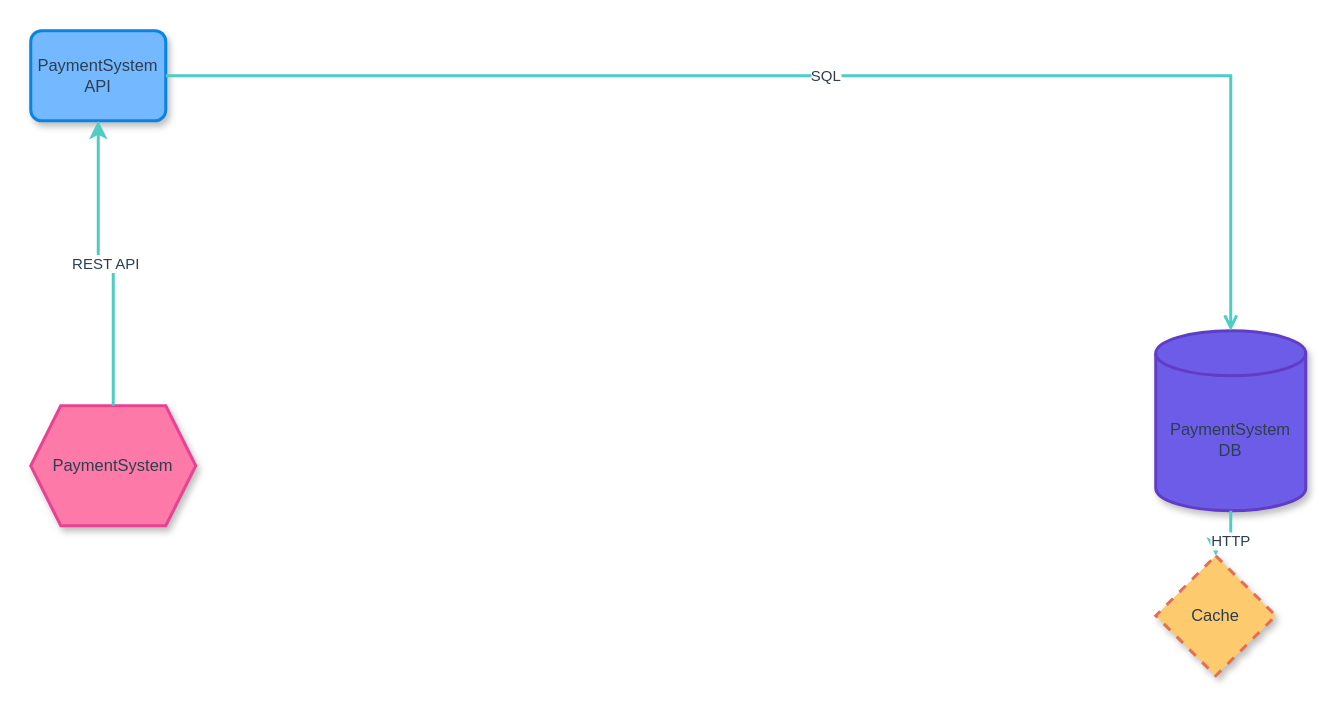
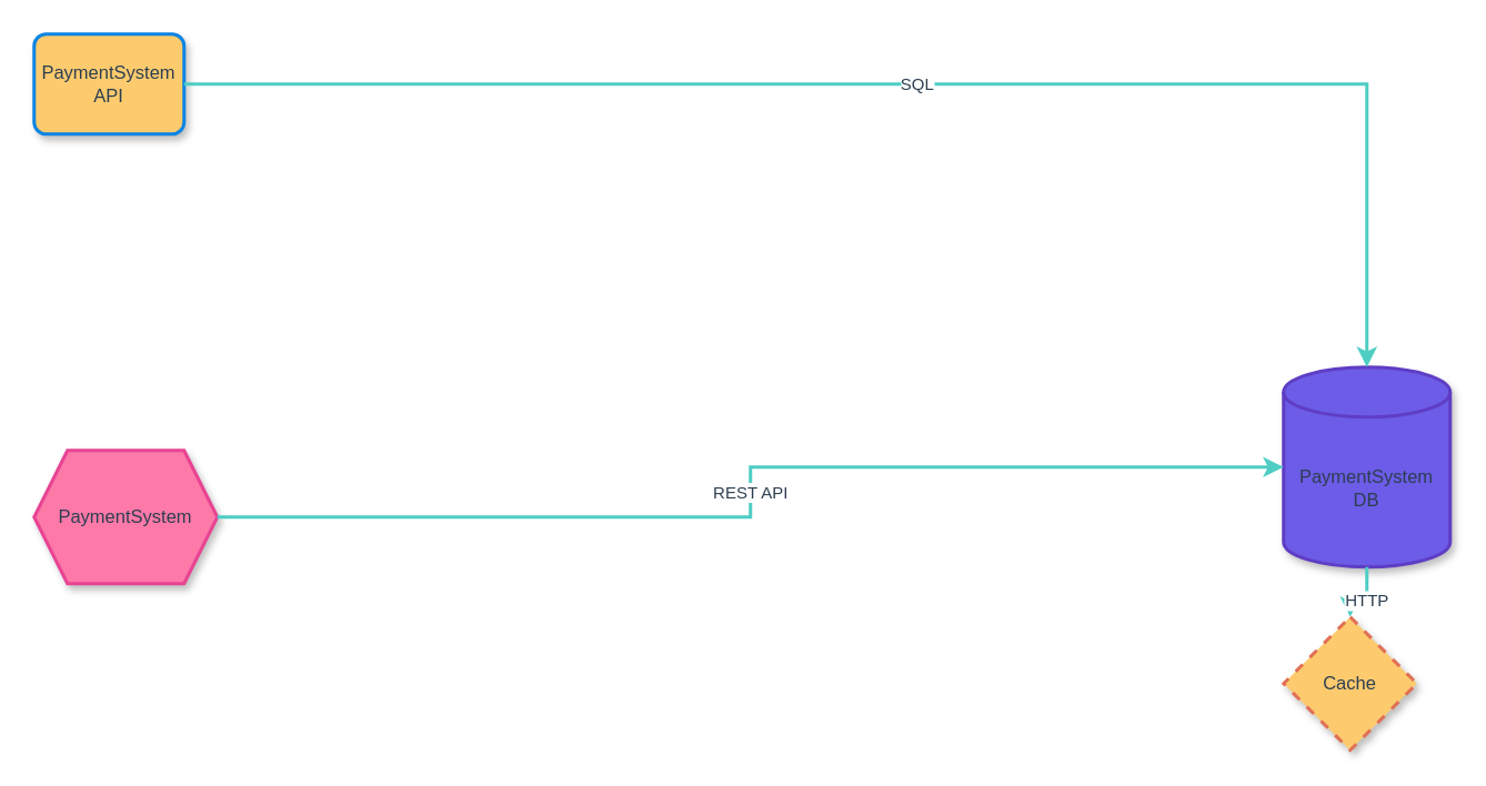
  <mxCell id="0" />
  <mxCell id="1" parent="0" />
  <mxCell id="2" value="PaymentSystem" style="shape=hexagon;perimeter=hexagonPerimeter2;whiteSpace=wrap;html=1;fixedSize=1;fillColor=#FD79A8;strokeColor=#E84393;strokeWidth=2;fontSize=11;fontFamily=Helvetica;fontColor=#2c3e50;align=center;verticalAlign=middle;spacing=2;shadow=1;glass=0;" vertex="1" parent="1"><mxGeometry x="20" y="270" width="110" height="80" as="geometry" /></mxCell>
- <mxCell id="3" value="PaymentSystem API" style="whiteSpace=wrap;html=1;fillColor=#74B9FF;strokeColor=#0984e3;strokeWidth=2;rounded=1;arcSize=12;fontSize=11;fontFamily=Helvetica;fontColor=#2c3e50;align=center;verticalAlign=middle;spacing=2;shadow=1;glass=0;" vertex="1" parent="1"><mxGeometry x="20" y="20" width="90" height="60" as="geometry" /></mxCell>
+ <mxCell id="3" value="PaymentSystem API" style="whiteSpace=wrap;html=1;fillColor=#fdcb6e;strokeColor=#0984e3;strokeWidth=2;rounded=1;arcSize=12;fontSize=11;fontFamily=Helvetica;fontColor=#2c3e50;align=center;verticalAlign=middle;spacing=2;shadow=1;glass=0;" vertex="1" parent="1"><mxGeometry x="20" y="20" width="90" height="60" as="geometry" /></mxCell>
  <mxCell id="4" value="PaymentSystem DB" style="shape=cylinder3;whiteSpace=wrap;html=1;boundedLbl=1;backgroundOutline=1;size=15;fillColor=#6C5CE7;strokeColor=#5F3DC4;strokeWidth=2;fontSize=11;fontFamily=Helvetica;fontColor=#2c3e50;align=center;verticalAlign=middle;spacing=2;shadow=1;glass=0;" vertex="1" parent="1"><mxGeometry x="770" y="220" width="100" height="120" as="geometry" /></mxCell>
  <mxCell id="5" value="Cache" style="rhombus;whiteSpace=wrap;html=1;fillColor=#FDCB6E;strokeColor=#E17055;strokeWidth=2;fontSize=11;fontFamily=Helvetica;fontColor=#2c3e50;align=center;verticalAlign=middle;spacing=2;shadow=1;glass=0;dashed=1;" vertex="1" parent="1"><mxGeometry x="770" y="370" width="80" height="80" as="geometry" /></mxCell>
- <mxCell id="6" value="REST API" style="edgeStyle=orthogonalEdgeStyle;rounded=0;orthogonalLoop=1;jettySize=auto;html=1;strokeColor=#4ECDC4;strokeWidth=2;endArrow=classic;fontSize=10;fontColor=#2c3e50;" edge="1" parent="1" source="2" target="3"><mxGeometry relative="1" as="geometry" /></mxCell>
- <mxCell id="7" value="SQL" style="edgeStyle=orthogonalEdgeStyle;rounded=0;orthogonalLoop=1;jettySize=auto;html=1;strokeColor=#4ECDC4;strokeWidth=2;endArrow=open;fontSize=10;fontColor=#2c3e50;" edge="1" parent="1" source="3" target="4"><mxGeometry relative="1" as="geometry" /></mxCell>
+ <mxCell id="6" value="REST API" style="edgeStyle=orthogonalEdgeStyle;rounded=0;orthogonalLoop=1;jettySize=auto;html=1;strokeColor=#4ECDC4;strokeWidth=2;endArrow=classic;fontSize=10;fontColor=#2c3e50;" edge="1" parent="1" source="2" target="4"><mxGeometry relative="1" as="geometry" /></mxCell>
+ <mxCell id="7" value="SQL" style="edgeStyle=orthogonalEdgeStyle;rounded=0;orthogonalLoop=1;jettySize=auto;html=1;strokeColor=#4ECDC4;strokeWidth=2;endArrow=classic;fontSize=10;fontColor=#2c3e50;" edge="1" parent="1" source="3" target="4"><mxGeometry relative="1" as="geometry" /></mxCell>
  <mxCell id="8" value="HTTP" style="edgeStyle=orthogonalEdgeStyle;rounded=0;orthogonalLoop=1;jettySize=auto;html=1;strokeColor=#4ECDC4;strokeWidth=2;endArrow=classic;fontSize=10;fontColor=#2c3e50;" edge="1" parent="1" source="4" target="5"><mxGeometry relative="1" as="geometry" /></mxCell>
